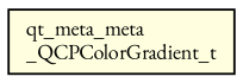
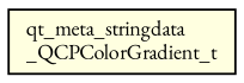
  digraph {
    rankdir=LR
    fontname="EB Garamond"
-   n1 [color=black fillcolor=lightyellow fontname="EB Garamond" fontsize=10 height=0.2 label="qt_meta_meta\l_QCPColorGradient_t" shape=record style=filled width=0.4]
+   n1 [color=black fillcolor=lightyellow fontname="EB Garamond" fontsize=10 height=0.2 label="qt_meta_stringdata\l_QCPColorGradient_t" shape=record style=filled width=0.4]
  }
